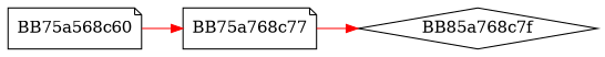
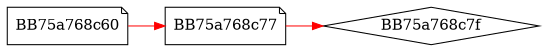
  digraph {
    rankdir=LR
    splines=ortho
    node [shape=note]
    edge [color=red]
-   BB75a768c60 [label=BB75a568c60]
+   BB75a768c60
    BB75a768c77
-   BB75a768c7f [shape=diamond label=BB85a768c7f]
+   BB75a768c7f [shape=diamond]
    BB75a768c60 -> BB75a768c77
    BB75a768c77 -> BB75a768c7f
  }
